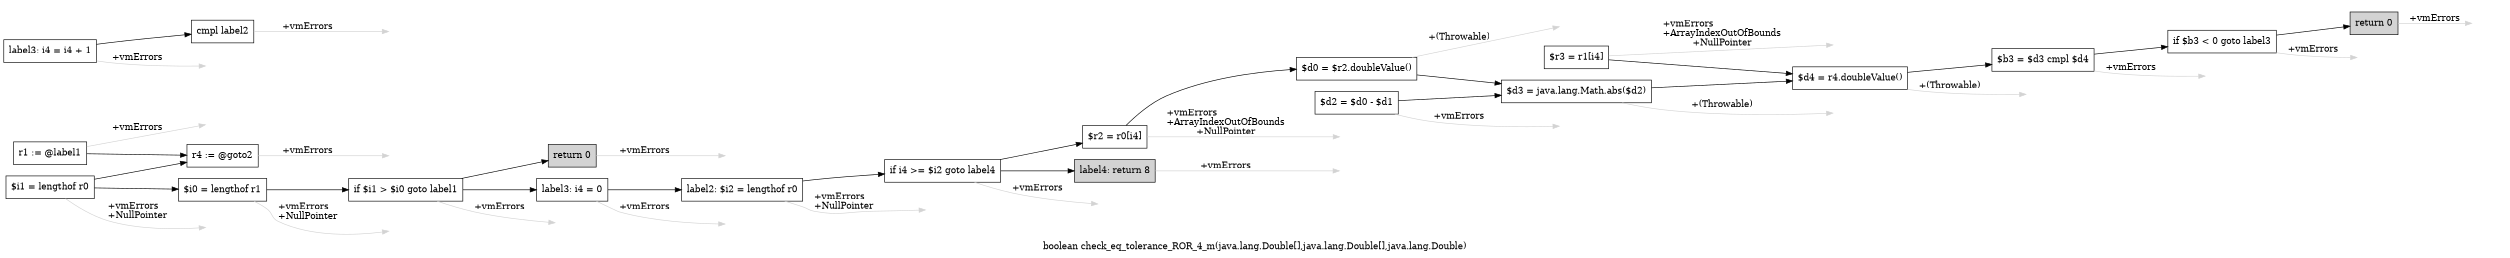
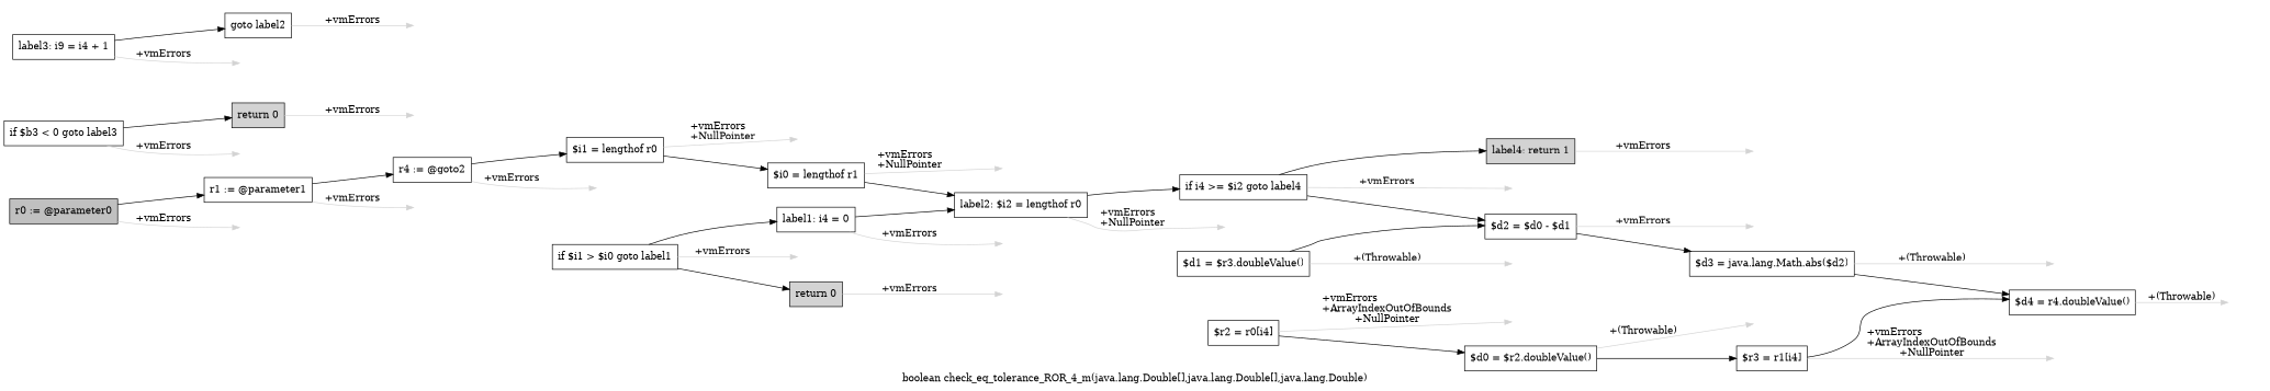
  digraph {
    label="boolean check_eq_tolerance_ROR_4_m(java.lang.Double[],java.lang.Double[],java.lang.Double)"
    rankdir=LR
    node [shape=box style=invis]
    edge [color=lightgray]
-   n2 [label="r1 := @label1" style=""]
+   n1 [fillcolor=gray label="r0 := @parameter0" style=filled]
+   n2 [label="r1 := @parameter1" style=""]
    n3 [label=Esc]
    n4 [label="r4 := @goto2" style=""]
    n5 [label=Esc]
    n6 [label="$i1 = lengthof r0" style=""]
    n7 [label=Esc]
    n8 [label="$i0 = lengthof r1" style=""]
    n9 [label=Esc]
    n10 [label="if $i1 > $i0 goto label1" style=""]
    n11 [label=Esc]
    n12 [fillcolor=lightgray label="return 0" style=filled]
-   n13 [label="label3: i4 = 0" style=""]
+   n13 [label="label1: i4 = 0" style=""]
    n14 [label=Esc]
    n15 [label=Esc]
    n16 [label="label2: $i2 = lengthof r0" style=""]
    n17 [label=Esc]
    n18 [label="if i4 >= $i2 goto label4" style=""]
    n19 [label=Esc]
    n20 [label="$r2 = r0[i4]" style=""]
-   n21 [fillcolor=lightgray label="label4: return 8" style=filled]
+   n21 [fillcolor=lightgray label="label4: return 1" style=filled]
    n22 [label=Esc]
    n23 [label="$d0 = $r2.doubleValue()" style=""]
    n24 [label=Esc]
    n25 [label=Esc]
    n26 [label="$r3 = r1[i4]" style=""]
    n27 [label=Esc]
    n28 [label=Esc]
    n29 [label="$d4 = r4.doubleValue()" style=""]
+   n30 [label="$d1 = $r3.doubleValue()" style=""]
    n31 [label="$d2 = $d0 - $d1" style=""]
    n32 [label=Esc]
    n33 [label="$d3 = java.lang.Math.abs($d2)" style=""]
    n34 [label=Esc]
    n35 [label=Esc]
-   n36 [label="$b3 = $d3 cmpl $d4" style=""]
    n37 [label=Esc]
    n38 [label="if $b3 < 0 goto label3" style=""]
    n39 [label=Esc]
    n40 [fillcolor=lightgray label="return 0" style=filled]
    n41 [label=Esc]
    n42 [label=Esc]
-   n43 [label="label3: i4 = i4 + 1" style=""]
-   n44 [label="cmpl label2" style=""]
+   n43 [label="label3: i9 = i4 + 1" style=""]
+   n44 [label="goto label2" style=""]
    n45 [label=Esc]
    n46 [label=Esc]
+   n1 -> n2 [color=black]
+   n1 -> n3 [label="\l+vmErrors"]
    n2 -> n4 [color=black]
    n2 -> n5 [label="\l+vmErrors"]
-   n6 -> n4 [color=black]
+   n4 -> n6 [color=black]
    n4 -> n7 [label="\l+vmErrors"]
    n6 -> n8 [color=black]
    n6 -> n9 [label="\l+vmErrors\l+NullPointer"]
-   n8 -> n10 [color=black]
+   n8 -> n16 [color=black]
    n8 -> n11 [label="\l+vmErrors\l+NullPointer"]
    n10 -> n12 [color=black]
    n10 -> n13 [color=black]
    n10 -> n14 [label="\l+vmErrors"]
    n12 -> n15 [label="\l+vmErrors"]
    n13 -> n16 [color=black]
    n13 -> n17 [label="\l+vmErrors"]
    n16 -> n18 [color=black]
    n16 -> n19 [label="\l+vmErrors\l+NullPointer"]
-   n18 -> n20 [color=black]
+   n18 -> n31 [color=black]
    n18 -> n21 [color=black]
    n18 -> n22 [label="\l+vmErrors"]
    n20 -> n23 [color=black]
    n20 -> n24 [label="\l+vmErrors\l+ArrayIndexOutOfBounds\l+NullPointer"]
    n21 -> n25 [label="\l+vmErrors"]
-   n23 -> n33 [color=black]
+   n23 -> n26 [color=black]
    n23 -> n27 [label="\l+(Throwable)"]
    n26 -> n28 [label="\l+vmErrors\l+ArrayIndexOutOfBounds\l+NullPointer"]
    n26 -> n29 [color=black]
-   n29 -> n36 [color=black]
    n29 -> n37 [label="\l+(Throwable)"]
+   n30 -> n31 [color=black]
+   n30 -> n32 [label="\l+(Throwable)"]
    n31 -> n33 [color=black]
    n31 -> n34 [label="\l+vmErrors"]
    n33 -> n29 [color=black]
    n33 -> n35 [label="\l+(Throwable)"]
-   n36 -> n38 [color=black]
-   n36 -> n39 [label="\l+vmErrors"]
    n38 -> n40 [color=black]
    n38 -> n41 [label="\l+vmErrors"]
    n40 -> n42 [label="\l+vmErrors"]
    n43 -> n44 [color=black]
    n43 -> n45 [label="\l+vmErrors"]
    n44 -> n46 [label="\l+vmErrors"]
  }
